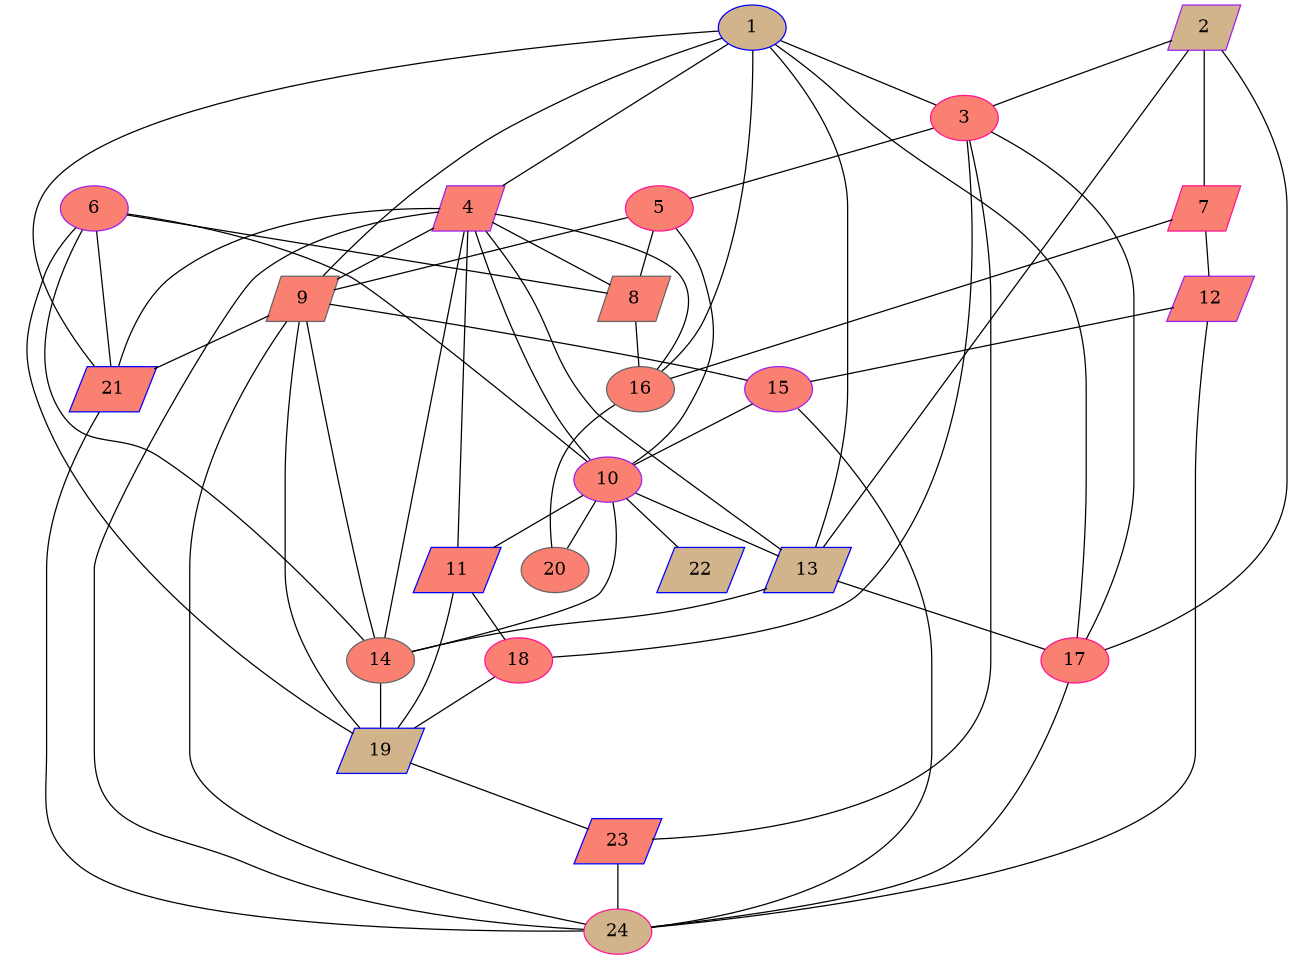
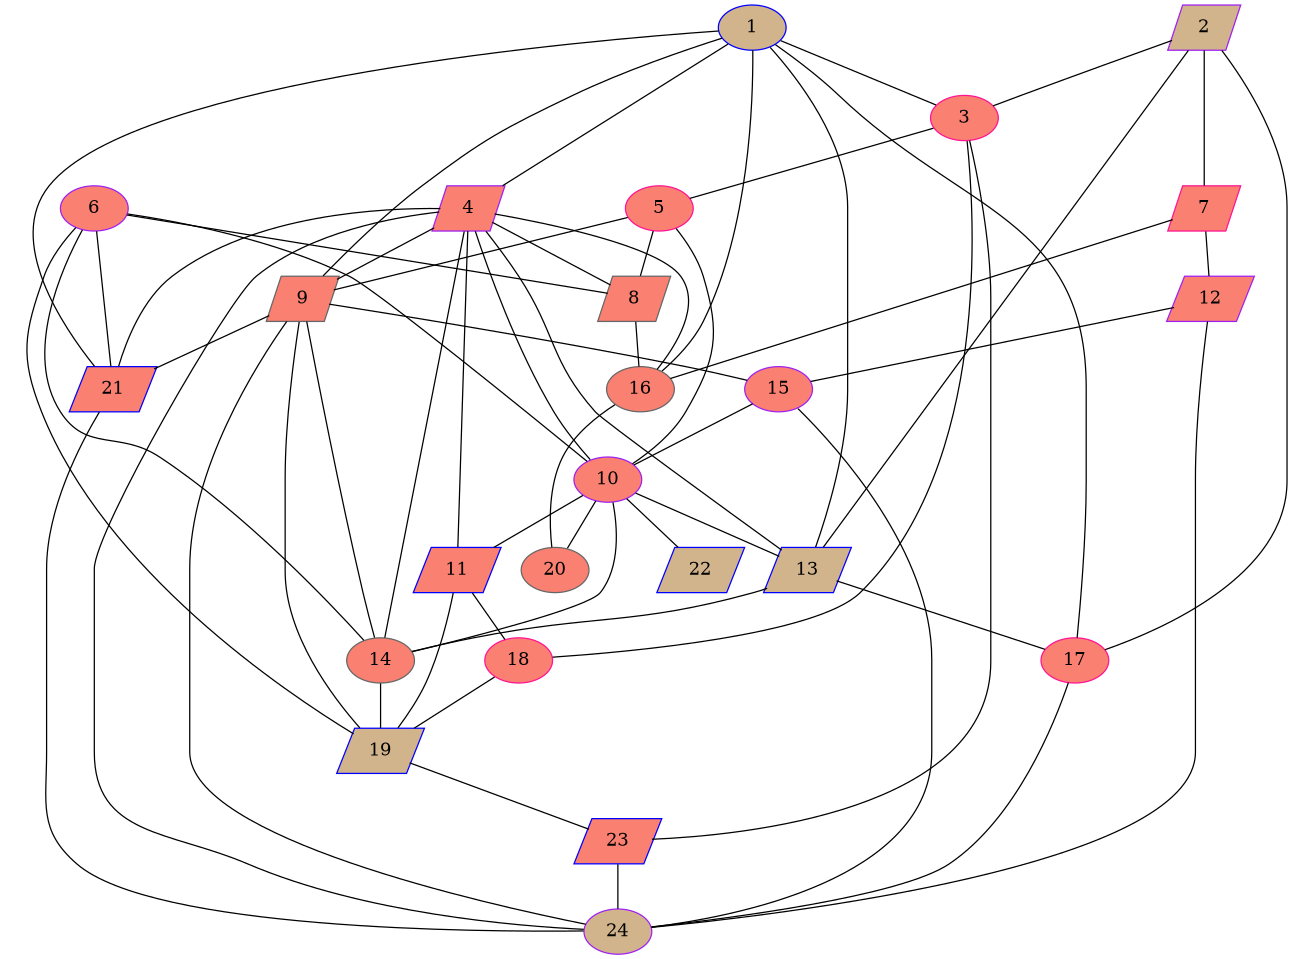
  graph {
    node [color=blue fillcolor=salmon shape=ellipse style=filled]
    edge [weight=1.0]
    1 [fillcolor=tan]
    3 [color=deeppink]
    4 [color=purple shape=parallelogram]
    9 [color=gray40 shape=parallelogram]
    13 [fillcolor=tan shape=parallelogram]
    16 [color=gray40]
    17 [color=deeppink]
    21 [shape=parallelogram]
    5 [color=deeppink]
    18 [color=deeppink]
    23 [shape=parallelogram]
    8 [color=gray40 shape=parallelogram]
    10 [color=purple]
    11 [shape=parallelogram]
    14 [color=gray40]
-   24 [color=deeppink fillcolor=tan]
+   24 [color=purple fillcolor=tan]
    19 [fillcolor=tan shape=parallelogram]
    15 [color=purple]
    20 [color=gray40]
    2 [color=purple fillcolor=tan shape=parallelogram]
    7 [color=deeppink shape=parallelogram]
    12 [color=purple shape=parallelogram]
    22 [fillcolor=tan shape=parallelogram]
    6 [color=purple]
    1 -- 3
    1 -- 4
    1 -- 9
    1 -- 13
    1 -- 16
    1 -- 17
    1 -- 21
-   3 -- 17
    3 -- 5 [weight=2.0]
    3 -- 18
    3 -- 23
    4 -- 9
    4 -- 13
    4 -- 16 [weight=2.0]
    4 -- 21 [weight=2.0]
    4 -- 8
    4 -- 10
    4 -- 11
    4 -- 14
    4 -- 24 [weight=2.0]
    9 -- 21
    9 -- 14
    9 -- 24
    9 -- 19 [weight=2.0]
    9 -- 15 [weight=3.0]
    13 -- 17 [weight=2.0]
    13 -- 14 [weight=2.0]
    16 -- 20
    17 -- 24 [weight=2.0]
    21 -- 24
    5 -- 9 [weight=2.0]
    5 -- 8
    5 -- 10
    18 -- 19
    23 -- 24
    8 -- 16
    10 -- 13
    10 -- 11
    10 -- 14
    10 -- 20 [weight=2.0]
    10 -- 22 [weight=2.0]
    11 -- 18
    11 -- 19
    14 -- 19
    19 -- 23
    15 -- 10
    15 -- 24
    2 -- 3
    2 -- 13
    2 -- 17 [weight=2.0]
    2 -- 7 [weight=2.0]
    7 -- 16 [weight=2.0]
    7 -- 12
    12 -- 24
    12 -- 15
    6 -- 21
    6 -- 8
    6 -- 10
    6 -- 14
    6 -- 19
  }
